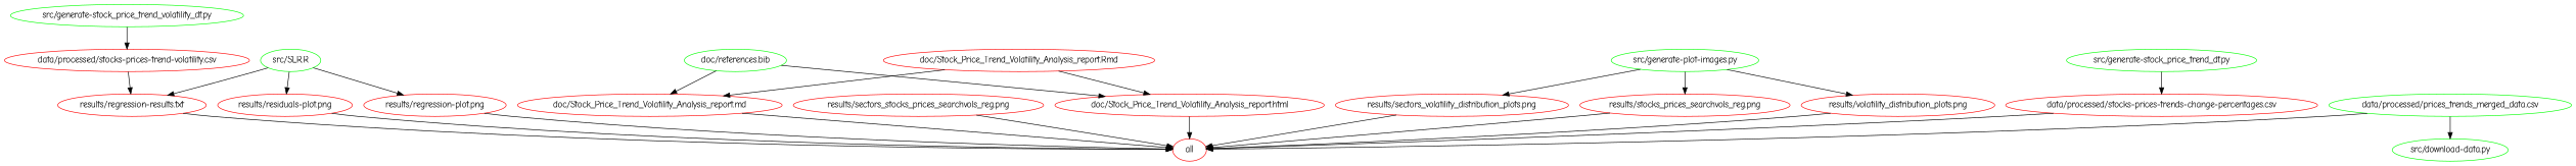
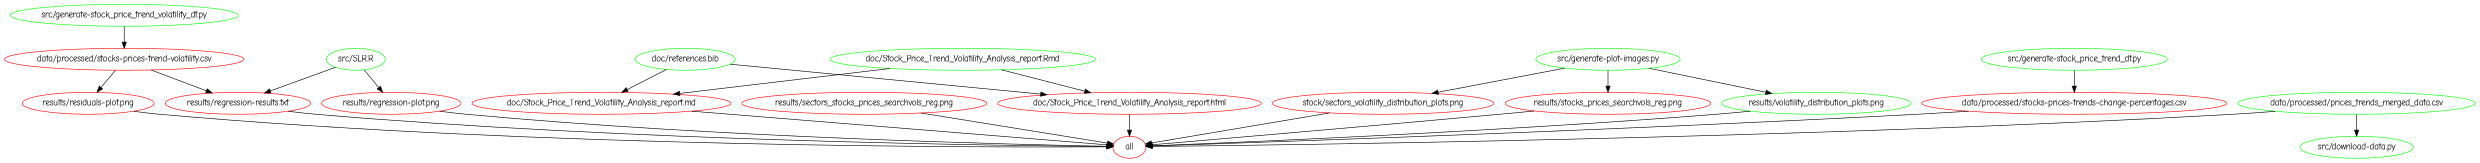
  digraph {
    fontname="Comic Neue"
    node [color=red fontname="Comic Neue"]
    edge [fontname="Comic Neue"]
    n1 [label=all]
    n2 [color=green label="data/processed/prices_trends_merged_data.csv"]
    n3 [color=green label="src/download-data.py"]
    n4 [label="data/processed/stocks-prices-trend-volatility.csv"]
    n5 [label="results/regression-results.txt"]
    n6 [label="data/processed/stocks-prices-trends-change-percentages.csv"]
-   n7 [label="doc/Stock_Price_Trend_Volatility_Analysis_report.Rmd"]
+   n7 [color=green label="doc/Stock_Price_Trend_Volatility_Analysis_report.Rmd"]
    n8 [label="doc/Stock_Price_Trend_Volatility_Analysis_report.html"]
    n9 [label="doc/Stock_Price_Trend_Volatility_Analysis_report.md"]
    n10 [color=green label="doc/references.bib"]
    n11 [label="results/regression-plot.png"]
    n12 [label="results/residuals-plot.png"]
    n13 [label="results/sectors_stocks_prices_searchvols_reg.png"]
-   n14 [label="results/sectors_volatility_distribution_plots.png"]
+   n14 [label="stock/sectors_volatility_distribution_plots.png"]
    n15 [label="results/stocks_prices_searchvols_reg.png"]
-   n16 [label="results/volatility_distribution_plots.png"]
+   n16 [color=green label="results/volatility_distribution_plots.png"]
    n17 [color=green label="src/SLR.R"]
    n18 [color=green label="src/generate-plot-images.py"]
    n19 [color=green label="src/generate-stock_price_trend_df.py"]
    n20 [color=green label="src/generate-stock_price_trend_volatility_df.py"]
    n2 -> n1
    n2 -> n3
    n4 -> n5
    n5 -> n1
    n6 -> n1
    n7 -> n8
    n7 -> n9
    n8 -> n1
    n9 -> n1
    n10 -> n8
    n10 -> n9
    n11 -> n1
    n12 -> n1
    n13 -> n1
    n14 -> n1
    n15 -> n1
    n16 -> n1
    n17 -> n5
    n17 -> n11
-   n17 -> n12
+   n4 -> n12
    n18 -> n14
    n18 -> n15
    n18 -> n16
    n19 -> n6
    n20 -> n4
  }
